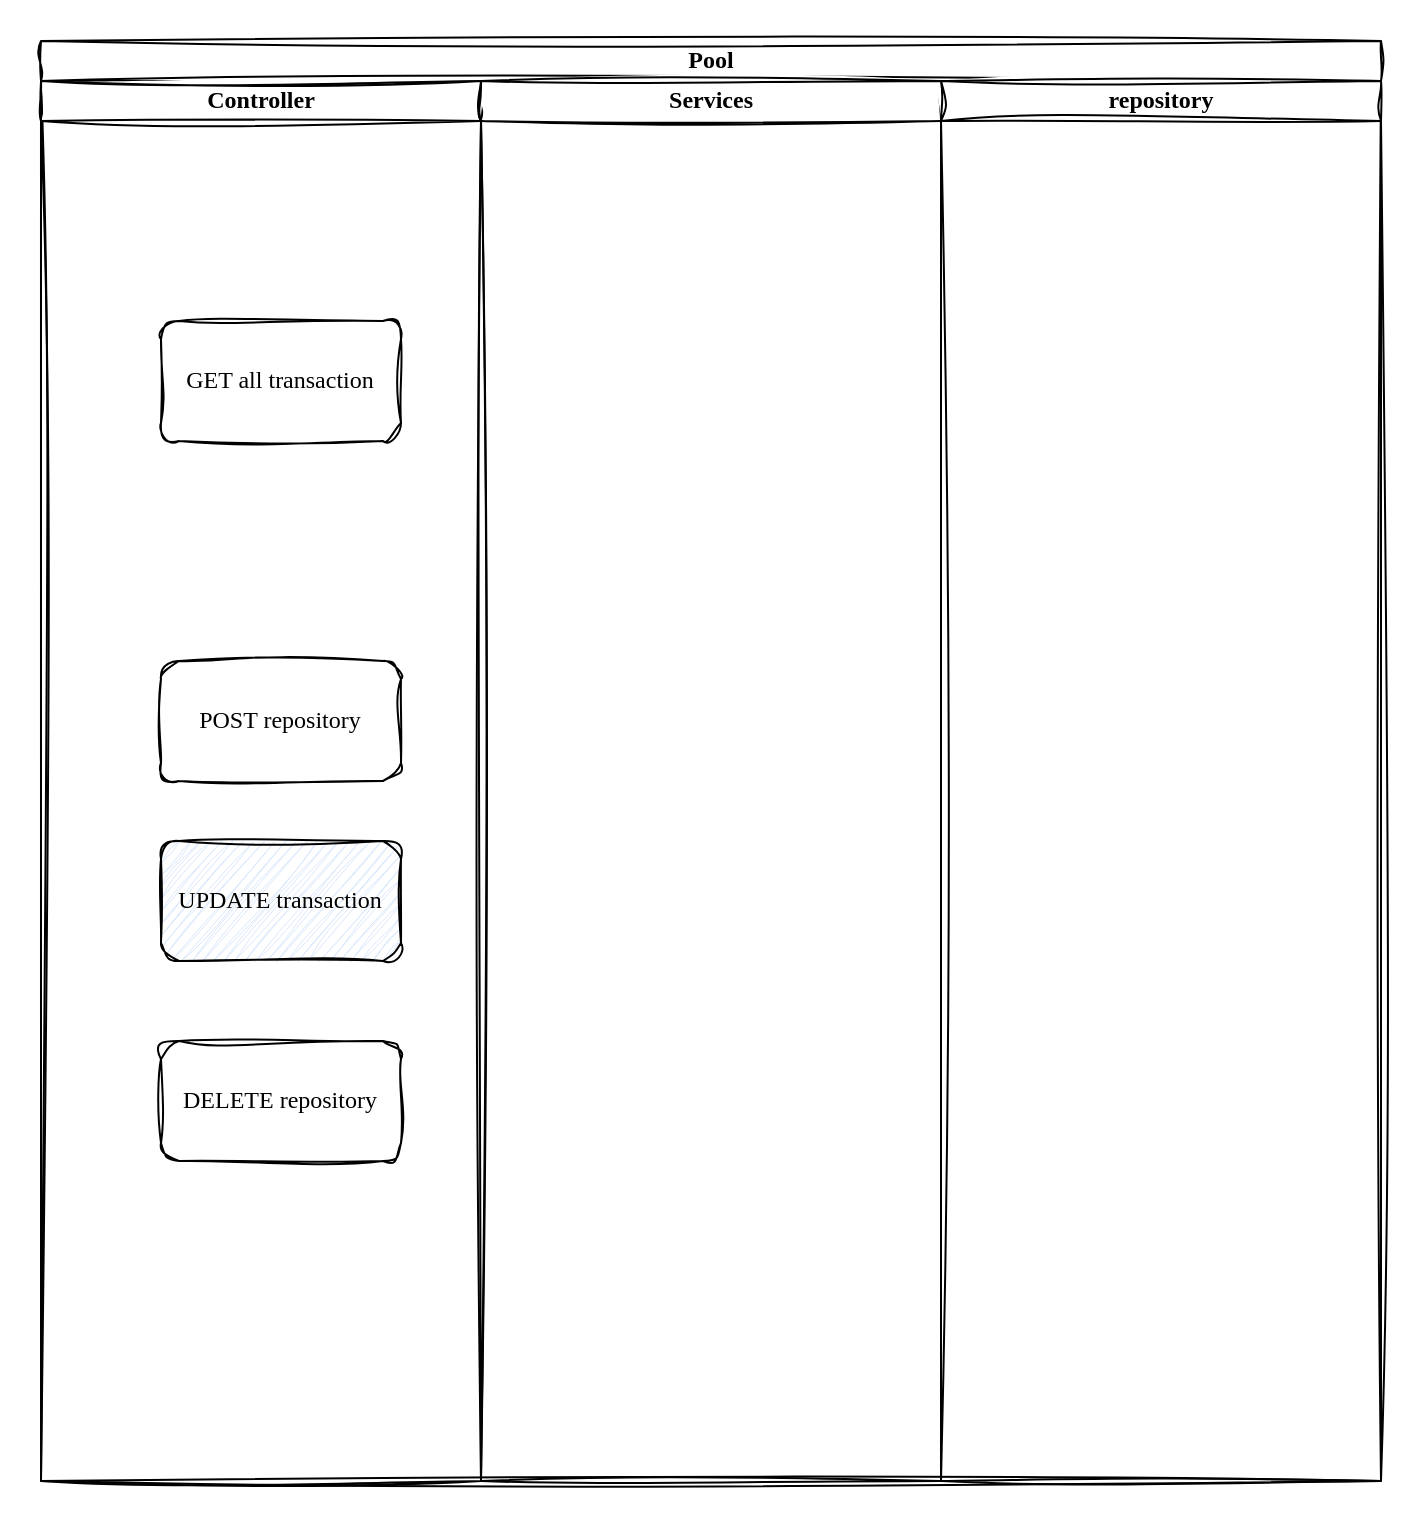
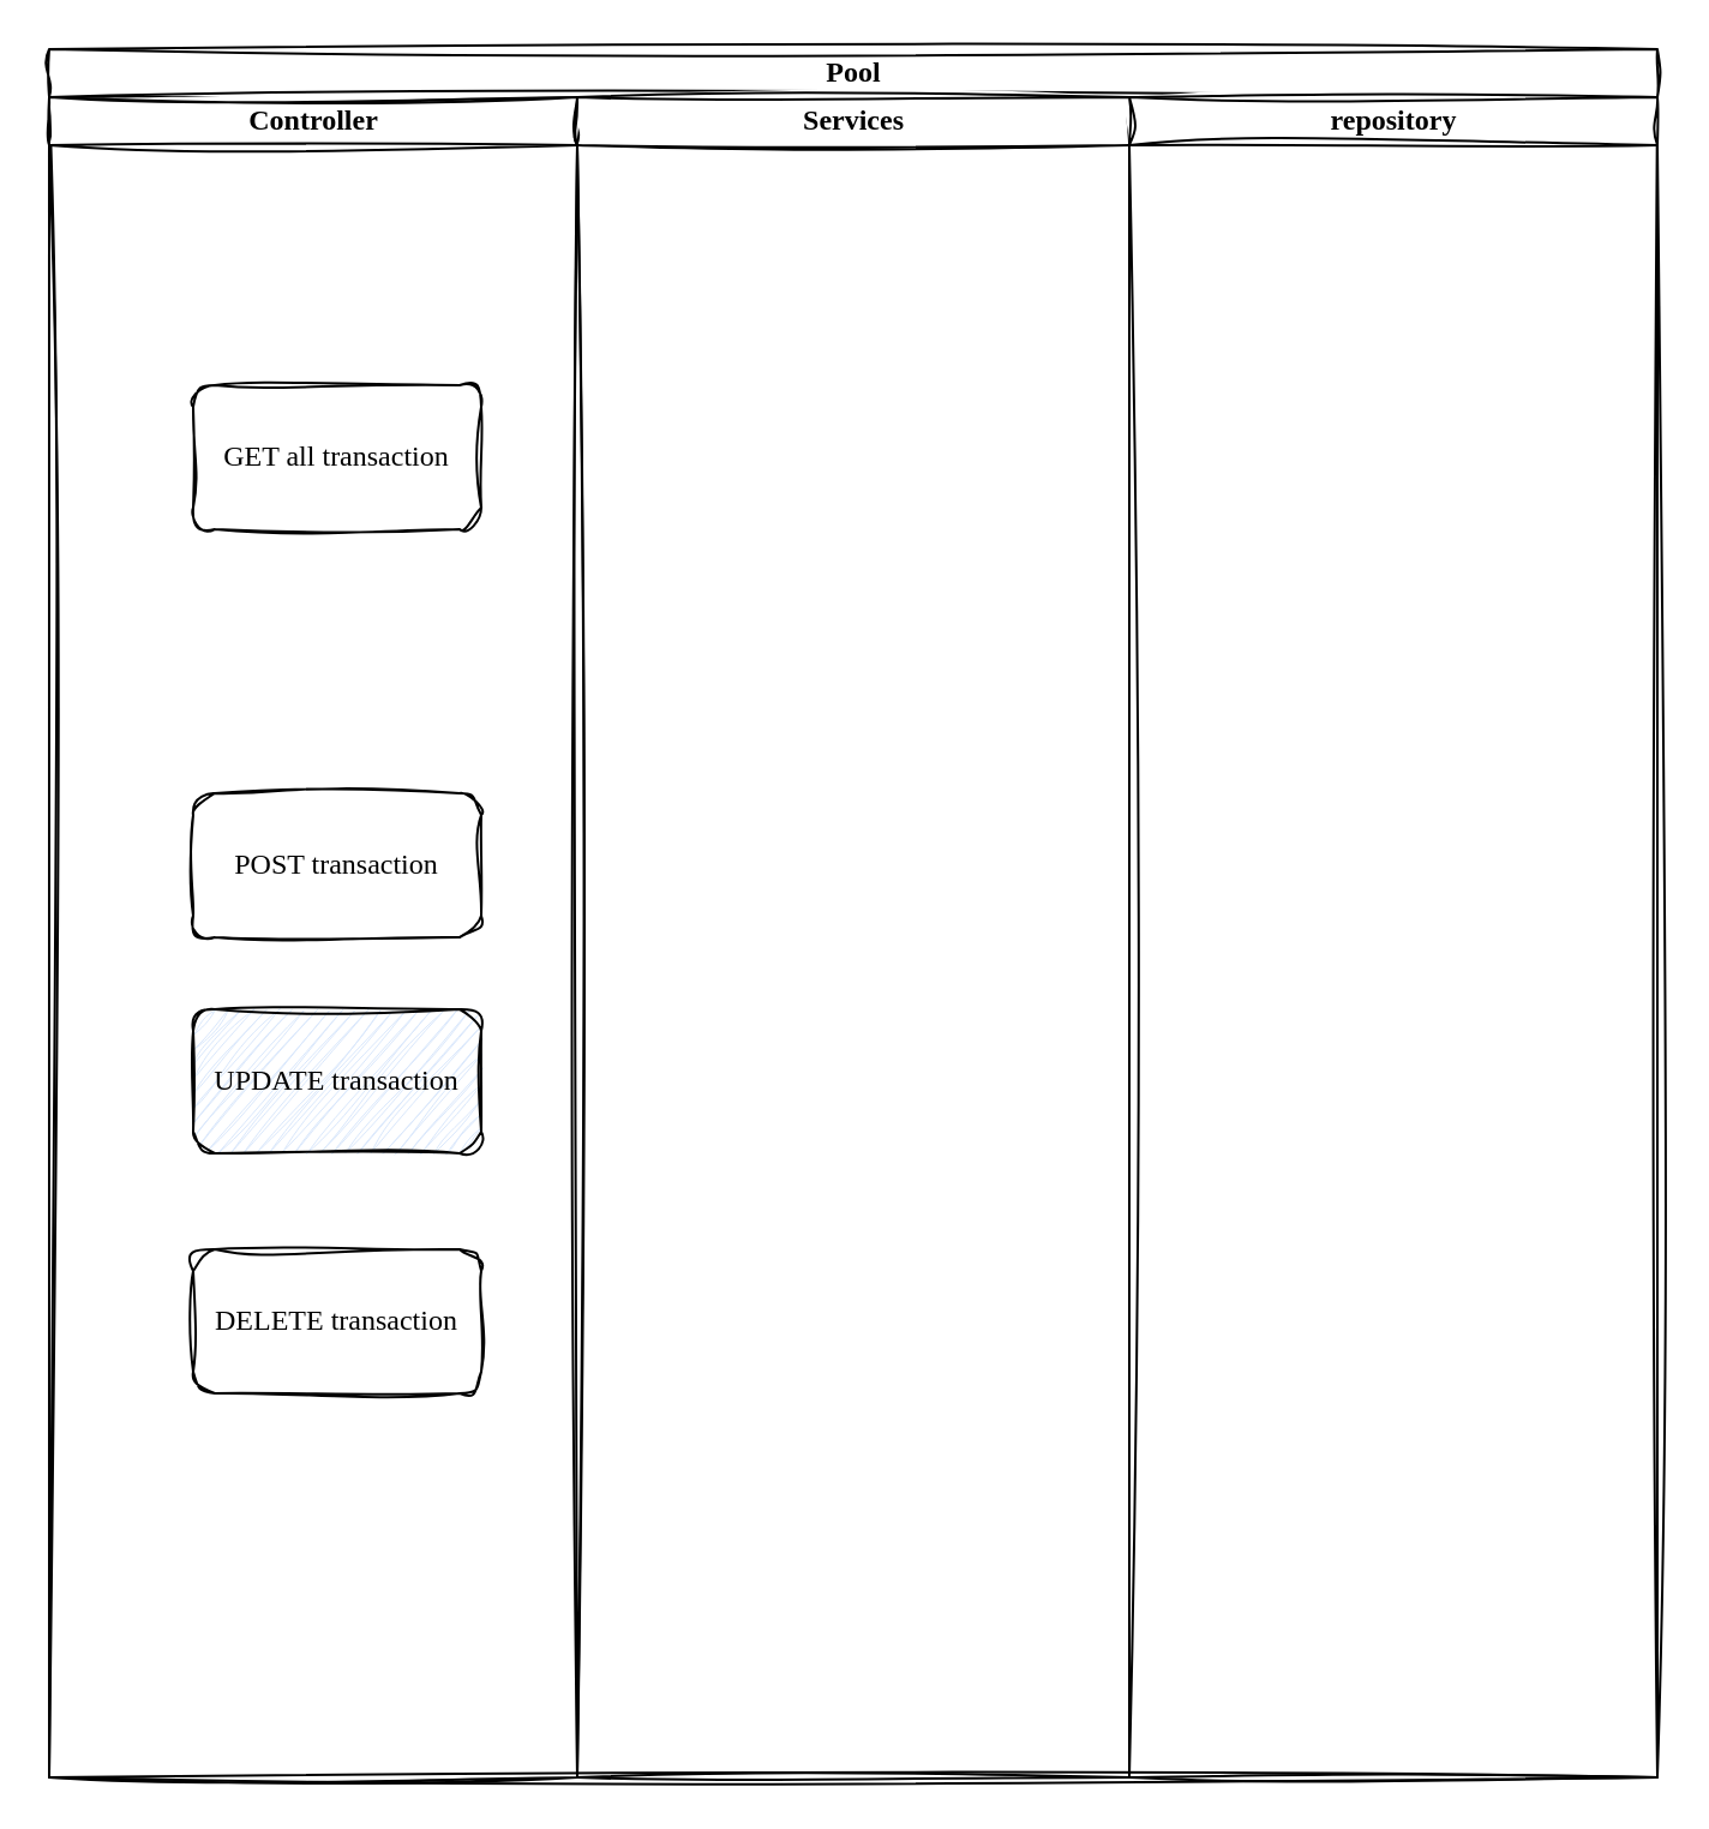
  <mxCell id="0" />
  <mxCell id="1" parent="0" />
  <mxCell id="2" value="Pool" style="swimlane;childLayout=stackLayout;resizeParent=1;resizeParentMax=0;startSize=20;html=1;sketch=1;hachureGap=4;jiggle=2;curveFitting=1;fontFamily=Architects Daughter;fontSource=https%3A%2F%2Ffonts.googleapis.com%2Fcss%3Ffamily%3DArchitects%2BDaughter;" vertex="1" parent="1"><mxGeometry x="20" y="20" width="670" height="720" as="geometry" /></mxCell>
  <mxCell id="3" value="Controller" style="swimlane;startSize=20;html=1;sketch=1;hachureGap=4;jiggle=2;curveFitting=1;fontFamily=Architects Daughter;fontSource=https%3A%2F%2Ffonts.googleapis.com%2Fcss%3Ffamily%3DArchitects%2BDaughter;" vertex="1" parent="2"><mxGeometry y="20" width="220" height="700" as="geometry" /></mxCell>
  <mxCell id="4" value="UPDATE transaction" style="rounded=1;whiteSpace=wrap;html=1;sketch=1;hachureGap=4;jiggle=2;curveFitting=1;fontFamily=Architects Daughter;fontSource=https%3A%2F%2Ffonts.googleapis.com%2Fcss%3Ffamily%3DArchitects%2BDaughter;fillColor=#dae8fc;" vertex="1" parent="3"><mxGeometry x="60" y="380" width="120" height="60" as="geometry" /></mxCell>
  <mxCell id="5" value="GET all transaction" style="rounded=1;whiteSpace=wrap;html=1;sketch=1;hachureGap=4;jiggle=2;curveFitting=1;fontFamily=Architects Daughter;fontSource=https%3A%2F%2Ffonts.googleapis.com%2Fcss%3Ffamily%3DArchitects%2BDaughter;" vertex="1" parent="3"><mxGeometry x="60" y="120" width="120" height="60" as="geometry" /></mxCell>
- <mxCell id="6" value="DELETE repository" style="rounded=1;whiteSpace=wrap;html=1;sketch=1;hachureGap=4;jiggle=2;curveFitting=1;fontFamily=Architects Daughter;fontSource=https%3A%2F%2Ffonts.googleapis.com%2Fcss%3Ffamily%3DArchitects%2BDaughter;" vertex="1" parent="3"><mxGeometry x="60" y="480" width="120" height="60" as="geometry" /></mxCell>
- <mxCell id="7" value="POST repository" style="rounded=1;whiteSpace=wrap;html=1;sketch=1;hachureGap=4;jiggle=2;curveFitting=1;fontFamily=Architects Daughter;fontSource=https%3A%2F%2Ffonts.googleapis.com%2Fcss%3Ffamily%3DArchitects%2BDaughter;" vertex="1" parent="3"><mxGeometry x="60" y="290" width="120" height="60" as="geometry" /></mxCell>
+ <mxCell id="6" value="DELETE transaction" style="rounded=1;whiteSpace=wrap;html=1;sketch=1;hachureGap=4;jiggle=2;curveFitting=1;fontFamily=Architects Daughter;fontSource=https%3A%2F%2Ffonts.googleapis.com%2Fcss%3Ffamily%3DArchitects%2BDaughter;" vertex="1" parent="3"><mxGeometry x="60" y="480" width="120" height="60" as="geometry" /></mxCell>
+ <mxCell id="7" value="POST transaction" style="rounded=1;whiteSpace=wrap;html=1;sketch=1;hachureGap=4;jiggle=2;curveFitting=1;fontFamily=Architects Daughter;fontSource=https%3A%2F%2Ffonts.googleapis.com%2Fcss%3Ffamily%3DArchitects%2BDaughter;" vertex="1" parent="3"><mxGeometry x="60" y="290" width="120" height="60" as="geometry" /></mxCell>
  <mxCell id="8" value="Services" style="swimlane;startSize=20;html=1;sketch=1;hachureGap=4;jiggle=2;curveFitting=1;fontFamily=Architects Daughter;fontSource=https%3A%2F%2Ffonts.googleapis.com%2Fcss%3Ffamily%3DArchitects%2BDaughter;" vertex="1" parent="2"><mxGeometry x="220" y="20" width="230" height="700" as="geometry" /></mxCell>
  <mxCell id="9" value="repository" style="swimlane;startSize=20;html=1;sketch=1;hachureGap=4;jiggle=2;curveFitting=1;fontFamily=Architects Daughter;fontSource=https%3A%2F%2Ffonts.googleapis.com%2Fcss%3Ffamily%3DArchitects%2BDaughter;" vertex="1" parent="2"><mxGeometry x="450" y="20" width="220" height="700" as="geometry" /></mxCell>
